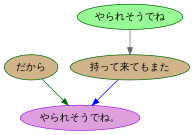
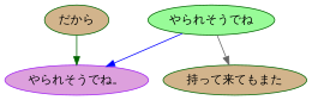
  digraph {
    node [color=darkgreen fillcolor=tan style=filled]
    n1 [label="だから"]
    n2 [color=purple fillcolor=plum label="やられそうでね。"]
    n3 [fillcolor=palegreen label="やられそうでね"]
    n4 [label="持って来てもまた"]
    n1 -> n2 [color=darkgreen]
    n3 -> n4 [color=gray40]
-   n4 -> n2 [color=blue]
+   n3 -> n2 [color=blue]
  }
